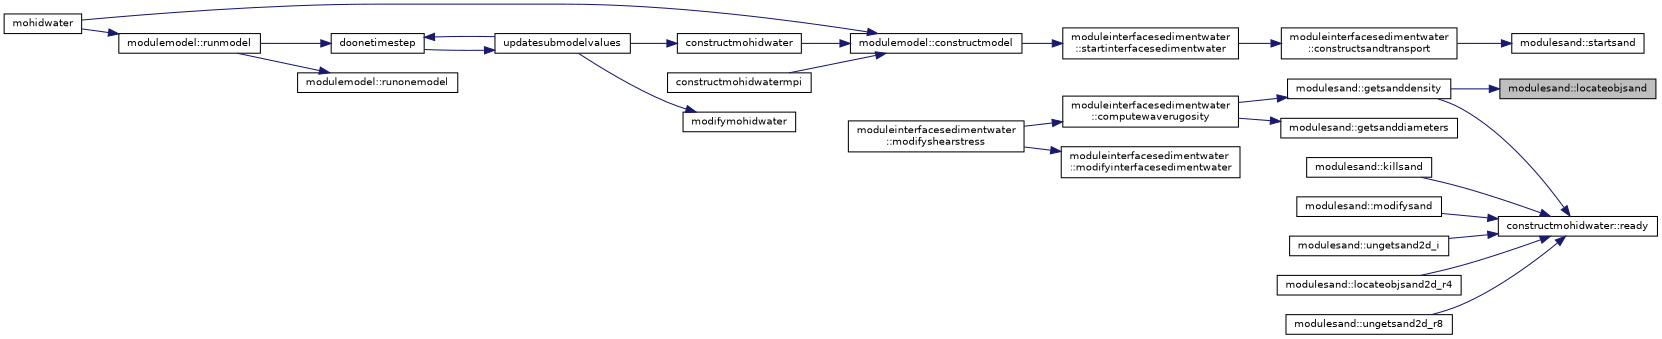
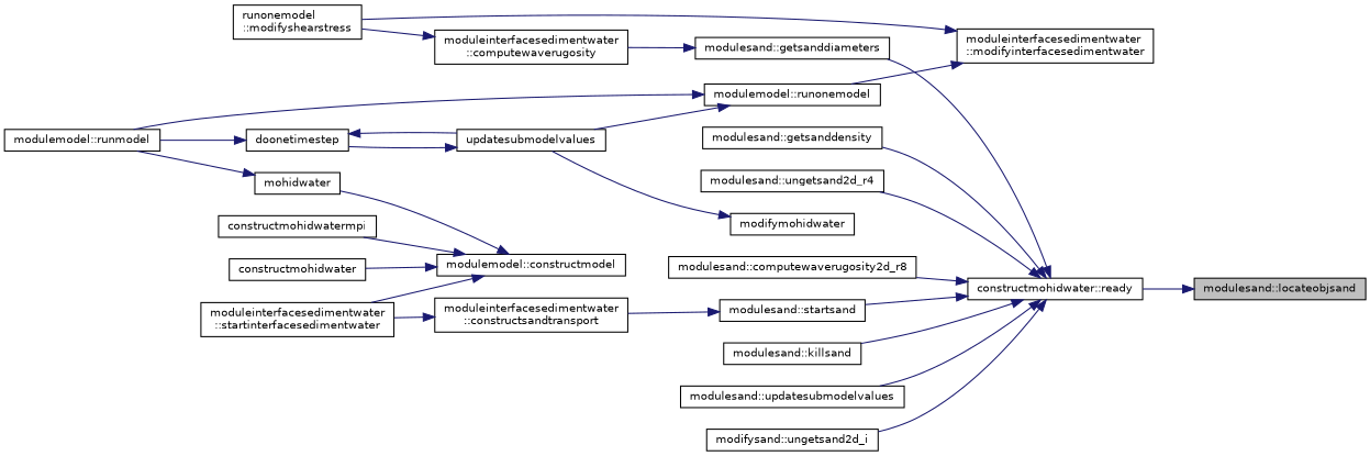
  digraph {
    rankdir=RL
    node [color=black fillcolor=white fontname=Helvetica fontsize=10 shape=record style=filled]
    edge [color=midnightblue dir=back fontname=Helvetica fontsize=10 labelfontname=Helvetica labelfontsize=10 style=solid]
    n1 [fillcolor=grey75 fontcolor=black height=0.2 label="modulesand::locateobjsand" width=0.4]
    n2 [height=0.2 label="constructmohidwater::ready" width=0.4]
    n3 [height=0.2 label="modulesand::getsanddensity" width=0.4]
    n4 [height=0.2 label="modulesand::getsanddiameters" width=0.4]
    n5 [height=0.2 label="modulesand::killsand" width=0.4]
-   n6 [height=0.2 label="modulesand::modifysand" width=0.4]
+   n6 [height=0.2 label="modulesand::updatesubmodelvalues" width=0.4]
    n7 [height=0.2 label="modulesand::startsand" width=0.4]
-   n8 [height=0.2 label="modulesand::ungetsand2d_i" width=0.4]
-   n9 [height=0.2 label="modulesand::locateobjsand2d_r4" width=0.4]
-   n10 [height=0.2 label="modulesand::ungetsand2d_r8" width=0.4]
+   n8 [height=0.2 label="modifysand::ungetsand2d_i" width=0.4]
+   n9 [height=0.2 label="modulesand::ungetsand2d_r4" width=0.4]
+   n10 [height=0.2 label="modulesand::computewaverugosity2d_r8" width=0.4]
    n11 [height=0.2 label="moduleinterfacesedimentwater\l::computewaverugosity" width=0.4]
    n12 [height=0.2 label="moduleinterfacesedimentwater\l::constructsandtransport" width=0.4]
-   n13 [height=0.2 label="moduleinterfacesedimentwater\l::modifyshearstress" width=0.4]
+   n13 [height=0.2 label="runonemodel\l::modifyshearstress" width=0.4]
    n14 [height=0.2 label="moduleinterfacesedimentwater\l::modifyinterfacesedimentwater" width=0.4]
    n15 [height=0.2 label="modulemodel::runonemodel" width=0.4]
    n16 [height=0.2 label="modulemodel::runmodel" width=0.4]
    n17 [height=0.2 label=mohidwater width=0.4]
    n18 [height=0.2 label="moduleinterfacesedimentwater\l::startinterfacesedimentwater" width=0.4]
    n19 [height=0.2 label="modulemodel::constructmodel" width=0.4]
    n20 [height=0.2 label=constructmohidwater width=0.4]
    n21 [height=0.2 label=constructmohidwatermpi width=0.4]
    n22 [height=0.2 label=updatesubmodelvalues width=0.4]
    n23 [height=0.2 label=doonetimestep width=0.4]
    n24 [height=0.2 label=modifymohidwater width=0.4]
-   n1 -> n3
+   n1 -> n2
    n2 -> n3
+   n2 -> n4
    n2 -> n5
    n2 -> n6
+   n2 -> n7
    n2 -> n8
    n2 -> n9
    n2 -> n10
-   n3 -> n11
    n4 -> n11
    n7 -> n12
    n11 -> n13
    n12 -> n18
    n14 -> n13
+   n14 -> n15
    n15 -> n16
-   n16 -> n17
-   n18 -> n19
+   n17 -> n16
+   n19 -> n18
    n19 -> n17
    n19 -> n20
    n19 -> n21
-   n20 -> n22
+   n15 -> n22
    n22 -> n23
    n23 -> n16
    n23 -> n22
    n24 -> n22
  }
